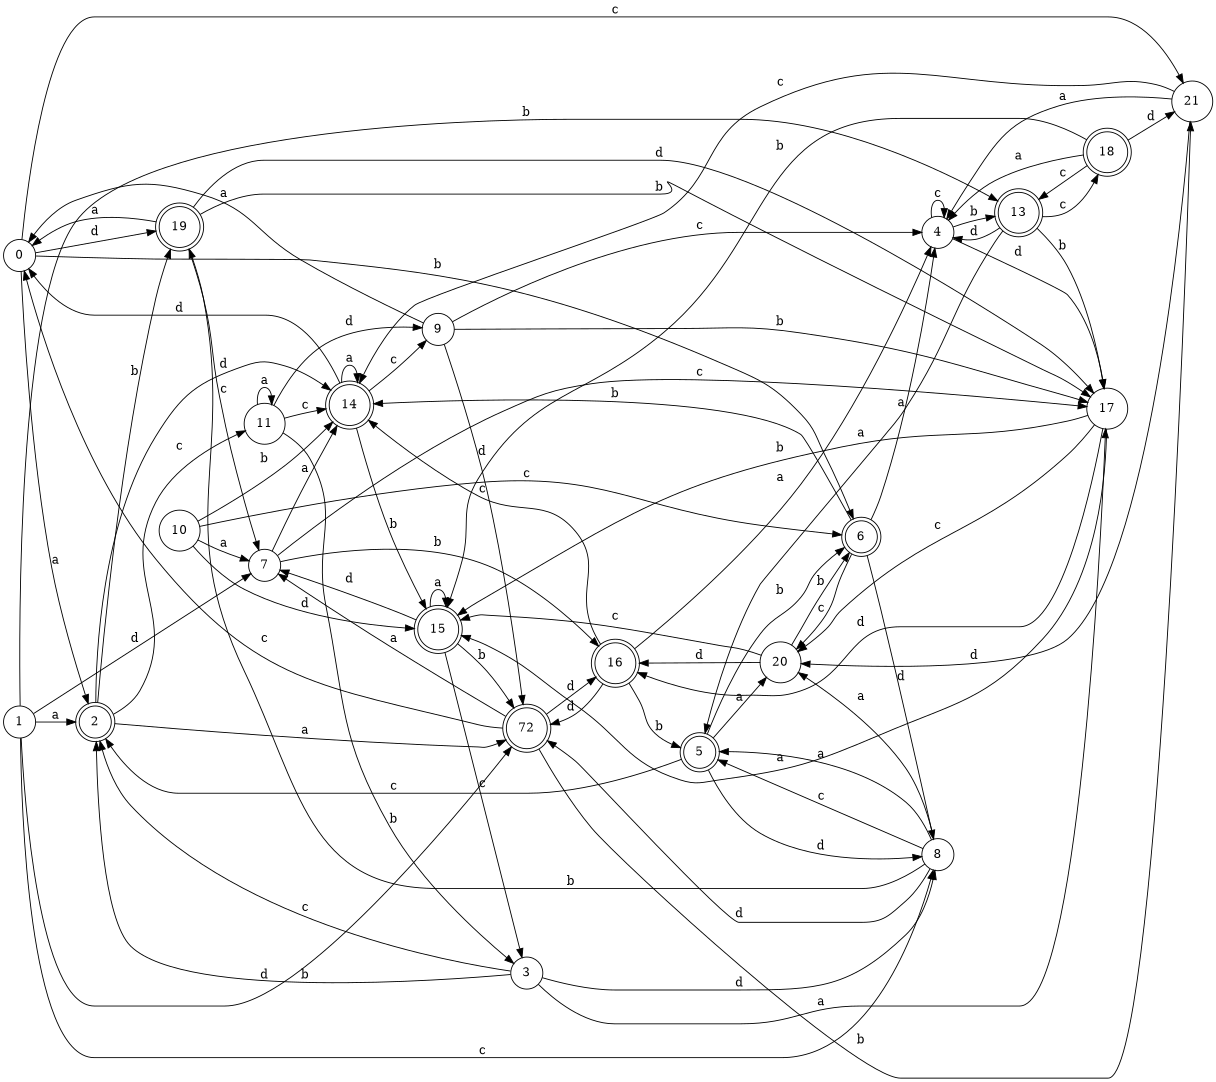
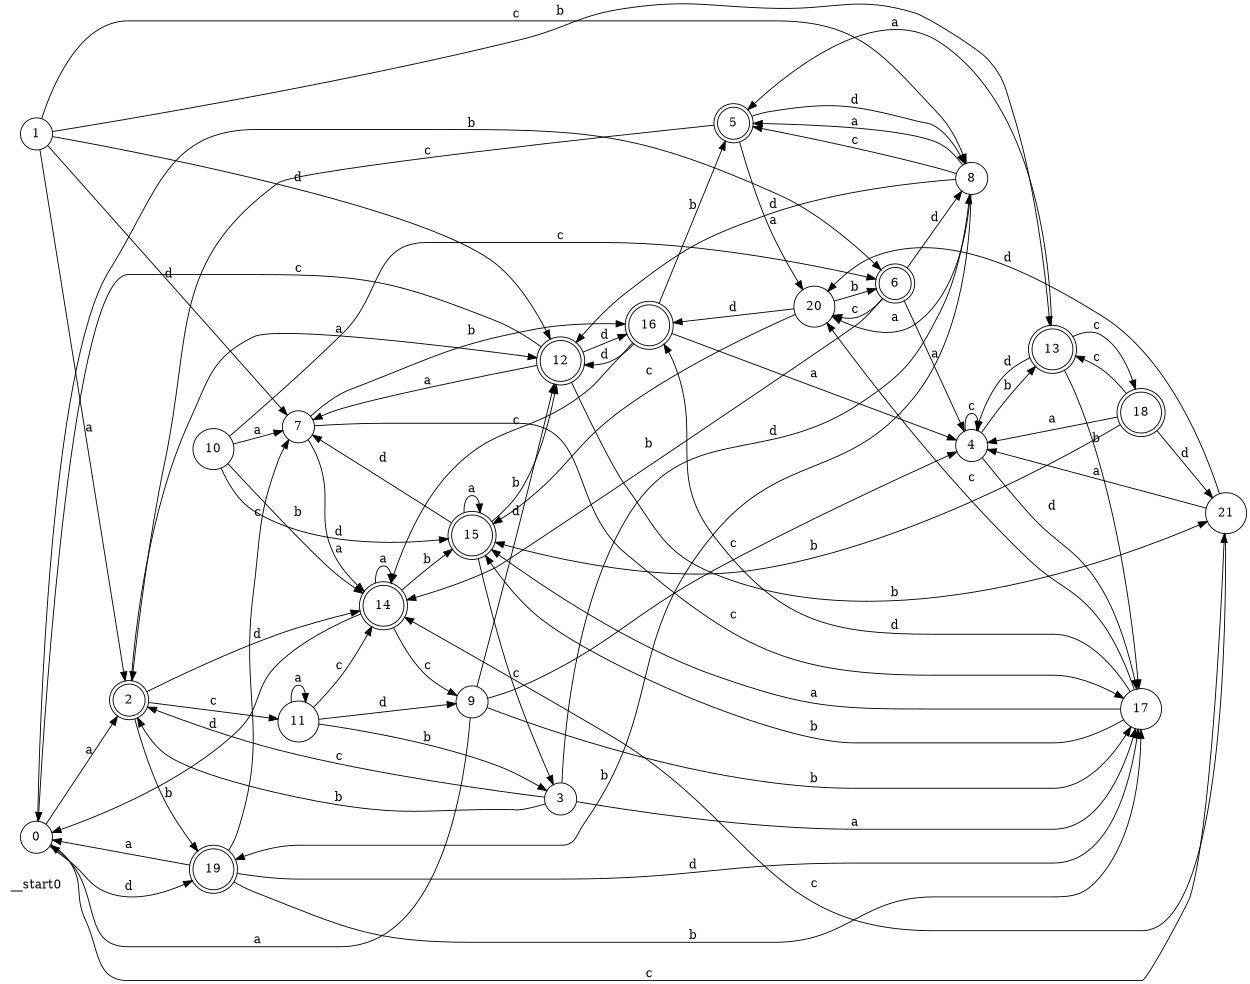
  digraph {
    rankdir=LR
    node [shape=circle color=black fillcolor=white style=filled]
+   __start0 [shape=none color="" fillcolor="" style=""]
    n2 [label=0]
    n3 [label=2 shape=doublecircle style="rounded,filled"]
    n4 [label=6 shape=doublecircle style="rounded,filled"]
    n5 [label=19 shape=doublecircle]
    n6 [label=21]
-   n7 [label=72 shape=doublecircle style="rounded,filled"]
+   n7 [label=12 shape=doublecircle style="rounded,filled"]
    n8 [label=11]
    n9 [label=14 shape=doublecircle style="rounded,filled"]
    n10 [label=8]
    n11 [label=4]
    n12 [label=20]
    n13 [label=17]
    n14 [label=7]
    n15 [label=1]
    n16 [label=13 shape=doublecircle style="rounded,filled"]
    n17 [label=5 shape=doublecircle style="rounded,filled"]
    n18 [label=16 shape=doublecircle style="rounded,filled"]
    n19 [label=18 shape=doublecircle style="rounded,filled"]
    n20 [label=3]
    n21 [label=9]
    n22 [label=15 shape=doublecircle style="rounded,filled"]
    n23 [label=10]
    n2 -> n3 [label=a]
    n2 -> n4 [label=b]
    n2 -> n5 [label=d]
    n2 -> n6 [label=c]
    n3 -> n5 [label=b]
    n3 -> n7 [label=a]
    n3 -> n8 [label=c]
    n3 -> n9 [label=d]
    n4 -> n9 [label=b]
    n4 -> n10 [label=d]
    n4 -> n11 [label=a]
    n4 -> n12 [label=c]
    n5 -> n2 [label=a]
    n5 -> n13 [label=b]
    n5 -> n13 [label=d]
    n5 -> n14 [label=c]
    n6 -> n9 [label=c]
    n6 -> n11 [label=a]
    n6 -> n12 [label=d]
    n7 -> n2 [label=c]
    n7 -> n6 [label=b]
    n7 -> n14 [label=a]
    n7 -> n18 [label=d]
    n8 -> n8 [label=a]
    n8 -> n9 [label=c]
    n8 -> n20 [label=b]
    n8 -> n21 [label=d]
    n9 -> n2 [label=d]
    n9 -> n9 [label=a]
    n9 -> n21 [label=c]
    n9 -> n22 [label=b]
    n10 -> n5 [label=b]
    n10 -> n7 [label=d]
    n10 -> n12 [label=a]
    n10 -> n17 [label=a]
    n10 -> n17 [label=c]
    n11 -> n11 [label=c]
    n11 -> n13 [label=d]
    n11 -> n16 [label=b]
    n12 -> n4 [label=b]
    n12 -> n18 [label=d]
    n12 -> n22 [label=c]
    n13 -> n12 [label=c]
    n13 -> n18 [label=d]
    n13 -> n22 [label=a]
    n13 -> n22 [label=b]
    n14 -> n9 [label=a]
    n14 -> n13 [label=c]
    n14 -> n18 [label=b]
    n15 -> n3 [label=a]
    n15 -> n7 [label=d]
    n15 -> n10 [label=c]
    n15 -> n14 [label=d]
    n15 -> n16 [label=b]
    n16 -> n11 [label=d]
    n16 -> n13 [label=b]
    n16 -> n17 [label=a]
    n16 -> n19 [label=c]
    n17 -> n3 [label=c]
-   n17 -> n4 [label=b]
    n17 -> n10 [label=d]
    n17 -> n12 [label=a]
    n18 -> n7 [label=d]
    n18 -> n9 [label=c]
    n18 -> n11 [label=a]
    n18 -> n17 [label=b]
    n19 -> n6 [label=d]
    n19 -> n11 [label=a]
    n19 -> n16 [label=c]
    n19 -> n22 [label=b]
    n20 -> n3 [label=b]
    n20 -> n3 [label=c]
    n20 -> n10 [label=d]
    n20 -> n13 [label=a]
    n21 -> n2 [label=a]
    n21 -> n7 [label=d]
    n21 -> n11 [label=c]
    n21 -> n13 [label=b]
    n22 -> n7 [label=b]
    n22 -> n14 [label=d]
    n22 -> n20 [label=c]
    n22 -> n22 [label=a]
    n23 -> n4 [label=c]
    n23 -> n9 [label=b]
    n23 -> n14 [label=a]
    n23 -> n22 [label=d]
  }
